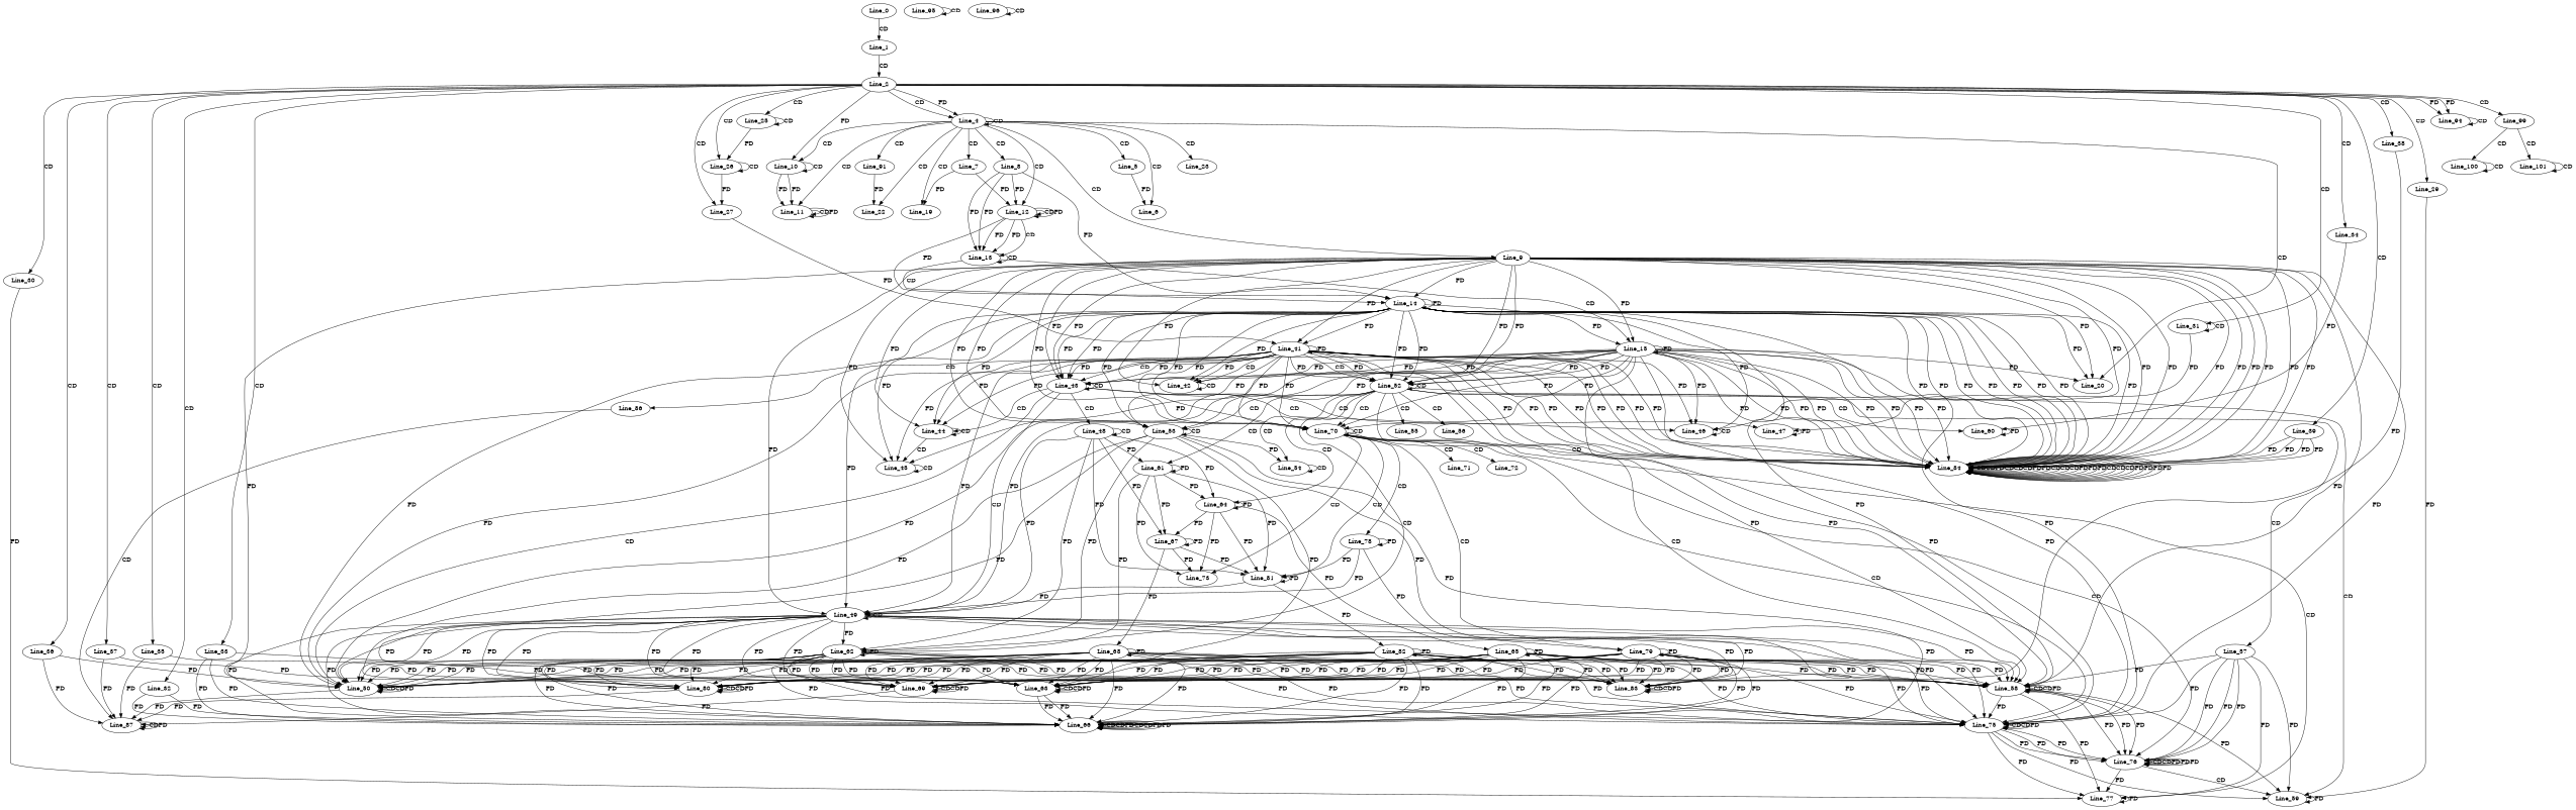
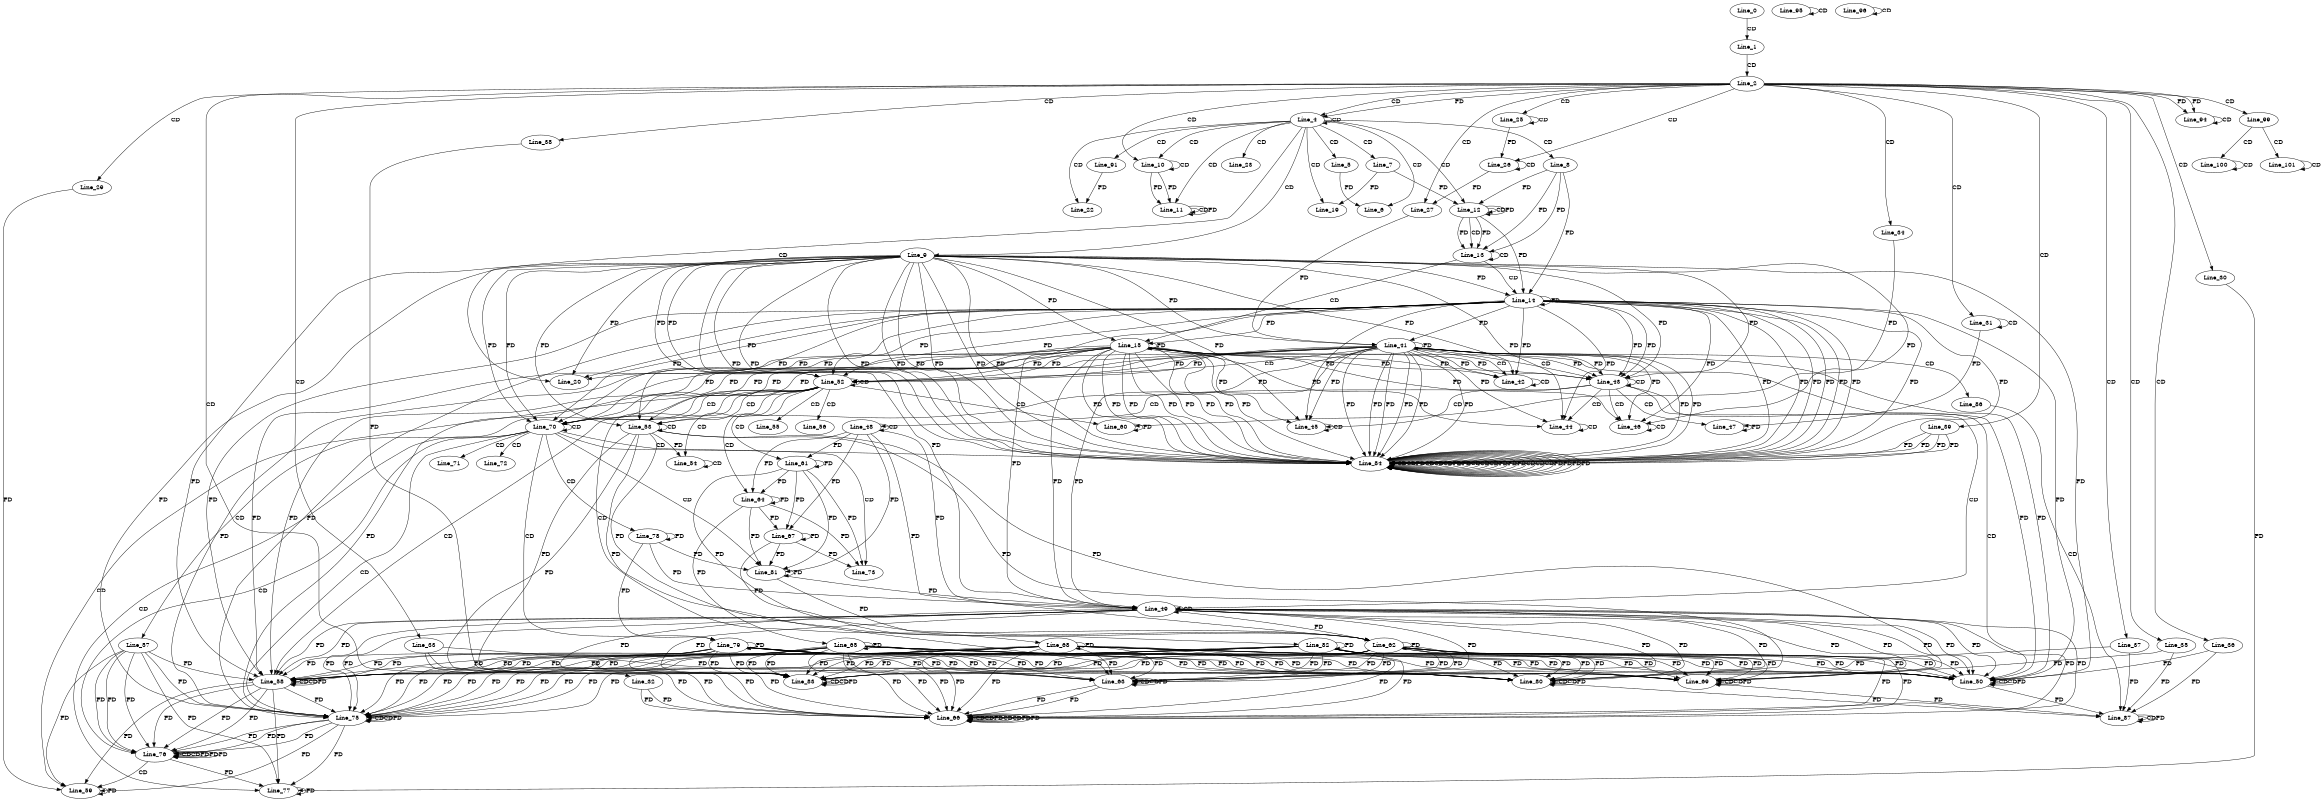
  digraph {
    Line_0
    Line_1
    Line_2
    Line_4
    Line_10
    Line_25
    Line_26
    Line_27
    Line_29
    Line_30
    Line_31
    Line_32
    Line_33
    Line_34
    Line_35
    Line_36
    Line_37
    Line_38
    Line_39
    Line_94
    Line_99
    Line_5
    Line_6
    Line_7
    Line_8
    Line_9
    Line_11
    Line_12
    Line_19
    Line_20
    n31 [label=Line_91]
    Line_22
    Line_23
    Line_41
    Line_59
    Line_77
    Line_47
    Line_66
    Line_63
    Line_60
    Line_69
    Line_87
    Line_50
    Line_80
    Line_83
    Line_84
    Line_100
    Line_101
    Line_13
    Line_14
    Line_15
    Line_42
    Line_43
    Line_44
    Line_45
    Line_46
    Line_49
    Line_52
    Line_53
    Line_58
    Line_70
    Line_75
    Line_86
    Line_48
    Line_62
    Line_61
    Line_64
    Line_54
    Line_55
    Line_56
    Line_57
    Line_76
    Line_81
    Line_73
    Line_71
    Line_72
    Line_78
    Line_79
    Line_67
    Line_65
    Line_68
    Line_82
    Line_95
    Line_96
    Line_0 -> Line_1 [label=CD]
    Line_1 -> Line_2 [label=CD]
    Line_2 -> Line_4 [label=CD]
    Line_2 -> Line_4 [label=FD]
-   Line_2 -> Line_10 [label=FD]
+   Line_2 -> Line_10 [label=CD]
    Line_2 -> Line_25 [label=CD]
    Line_2 -> Line_26 [label=CD]
    Line_2 -> Line_27 [label=CD]
    Line_2 -> Line_29 [label=CD]
    Line_2 -> Line_30 [label=CD]
    Line_2 -> Line_31 [label=CD]
    Line_2 -> Line_32 [label=CD]
    Line_2 -> Line_33 [label=CD]
    Line_2 -> Line_34 [label=CD]
    Line_2 -> Line_35 [label=CD]
    Line_2 -> Line_36 [label=CD]
    Line_2 -> Line_37 [label=CD]
    Line_2 -> Line_38 [label=CD]
    Line_2 -> Line_39 [label=CD]
    Line_2 -> Line_94 [label=FD]
    Line_2 -> Line_94 [label=FD]
    Line_2 -> Line_99 [label=CD]
    Line_4 -> Line_4 [label=CD]
    Line_4 -> Line_10 [label=CD]
    Line_4 -> Line_5 [label=CD]
    Line_4 -> Line_6 [label=CD]
    Line_4 -> Line_7 [label=CD]
    Line_4 -> Line_8 [label=CD]
    Line_4 -> Line_9 [label=CD]
    Line_4 -> Line_11 [label=CD]
    Line_4 -> Line_12 [label=CD]
    Line_4 -> Line_19 [label=CD]
    Line_4 -> Line_20 [label=CD]
    Line_4 -> n31 [label=CD]
    Line_4 -> Line_22 [label=CD]
    Line_4 -> Line_23 [label=CD]
    Line_10 -> Line_10 [label=CD]
    Line_10 -> Line_11 [label=FD]
    Line_10 -> Line_11 [label=FD]
    Line_25 -> Line_25 [label=CD]
    Line_25 -> Line_26 [label=FD]
    Line_26 -> Line_26 [label=CD]
    Line_26 -> Line_27 [label=FD]
    Line_27 -> Line_41 [label=FD]
    Line_29 -> Line_59 [label=FD]
    Line_30 -> Line_77 [label=FD]
    Line_31 -> Line_31 [label=CD]
    Line_31 -> Line_47 [label=FD]
    Line_32 -> Line_66 [label=FD]
    Line_32 -> Line_66 [label=FD]
    Line_33 -> Line_66 [label=FD]
    Line_33 -> Line_66 [label=FD]
    Line_33 -> Line_63 [label=FD]
    Line_34 -> Line_60 [label=FD]
    Line_35 -> Line_69 [label=FD]
    Line_35 -> Line_87 [label=FD]
    Line_36 -> Line_87 [label=FD]
    Line_36 -> Line_50 [label=FD]
    Line_37 -> Line_87 [label=FD]
    Line_37 -> Line_80 [label=FD]
    Line_38 -> Line_83 [label=FD]
    Line_39 -> Line_84 [label=FD]
    Line_39 -> Line_84 [label=FD]
    Line_39 -> Line_84 [label=FD]
    Line_39 -> Line_84 [label=FD]
    Line_94 -> Line_94 [label=CD]
    Line_99 -> Line_100 [label=CD]
    Line_99 -> Line_101 [label=CD]
    Line_5 -> Line_6 [label=FD]
    Line_7 -> Line_12 [label=FD]
    Line_7 -> Line_19 [label=FD]
    Line_8 -> Line_12 [label=FD]
    Line_8 -> Line_13 [label=FD]
    Line_8 -> Line_13 [label=FD]
    Line_8 -> Line_14 [label=FD]
    Line_9 -> Line_20 [label=FD]
    Line_9 -> Line_41 [label=FD]
    Line_9 -> Line_50 [label=FD]
    Line_9 -> Line_84 [label=FD]
    Line_9 -> Line_84 [label=FD]
    Line_9 -> Line_84 [label=FD]
    Line_9 -> Line_84 [label=FD]
    Line_9 -> Line_84 [label=FD]
    Line_9 -> Line_84 [label=FD]
    Line_9 -> Line_84 [label=FD]
    Line_9 -> Line_84 [label=FD]
    Line_9 -> Line_14 [label=FD]
    Line_9 -> Line_15 [label=FD]
    Line_9 -> Line_42 [label=FD]
    Line_9 -> Line_43 [label=FD]
    Line_9 -> Line_43 [label=FD]
    Line_9 -> Line_44 [label=FD]
    Line_9 -> Line_45 [label=FD]
    Line_9 -> Line_46 [label=FD]
    Line_9 -> Line_49 [label=FD]
    Line_9 -> Line_52 [label=FD]
    Line_9 -> Line_52 [label=FD]
    Line_9 -> Line_53 [label=FD]
    Line_9 -> Line_58 [label=FD]
    Line_9 -> Line_70 [label=FD]
    Line_9 -> Line_70 [label=FD]
    Line_9 -> Line_75 [label=FD]
    Line_11 -> Line_11 [label=CD]
    Line_11 -> Line_11 [label=FD]
    Line_12 -> Line_12 [label=CD]
    Line_12 -> Line_12 [label=FD]
    Line_12 -> Line_13 [label=CD]
    Line_12 -> Line_13 [label=FD]
    Line_12 -> Line_13 [label=FD]
    Line_12 -> Line_14 [label=FD]
    n31 -> Line_22 [label=FD]
    Line_41 -> Line_41 [label=FD]
    Line_41 -> Line_50 [label=FD]
    Line_41 -> Line_84 [label=FD]
    Line_41 -> Line_84 [label=FD]
    Line_41 -> Line_84 [label=FD]
    Line_41 -> Line_84 [label=FD]
    Line_41 -> Line_84 [label=FD]
    Line_41 -> Line_84 [label=FD]
    Line_41 -> Line_84 [label=FD]
    Line_41 -> Line_84 [label=FD]
    Line_41 -> Line_42 [label=CD]
    Line_41 -> Line_42 [label=FD]
    Line_41 -> Line_43 [label=CD]
    Line_41 -> Line_43 [label=FD]
    Line_41 -> Line_43 [label=FD]
    Line_41 -> Line_44 [label=FD]
    Line_41 -> Line_45 [label=FD]
    Line_41 -> Line_46 [label=FD]
    Line_41 -> Line_49 [label=FD]
    Line_41 -> Line_52 [label=CD]
    Line_41 -> Line_52 [label=FD]
    Line_41 -> Line_52 [label=FD]
    Line_41 -> Line_53 [label=FD]
    Line_41 -> Line_58 [label=FD]
    Line_41 -> Line_70 [label=FD]
    Line_41 -> Line_70 [label=FD]
    Line_41 -> Line_75 [label=FD]
    Line_41 -> Line_86 [label=CD]
    Line_59 -> Line_59 [label=FD]
    Line_77 -> Line_77 [label=FD]
    Line_47 -> Line_47 [label=FD]
    Line_66 -> Line_66 [label=CD]
    Line_66 -> Line_66 [label=CD]
    Line_66 -> Line_66 [label=FD]
    Line_66 -> Line_66 [label=CD]
    Line_66 -> Line_66 [label=CD]
    Line_66 -> Line_66 [label=FD]
    Line_66 -> Line_66 [label=FD]
    Line_63 -> Line_66 [label=FD]
    Line_63 -> Line_66 [label=FD]
    Line_63 -> Line_63 [label=CD]
    Line_63 -> Line_63 [label=CD]
    Line_63 -> Line_63 [label=FD]
    Line_60 -> Line_60 [label=FD]
    Line_69 -> Line_69 [label=CD]
    Line_69 -> Line_69 [label=CD]
    Line_69 -> Line_69 [label=FD]
    Line_69 -> Line_87 [label=FD]
    Line_87 -> Line_87 [label=CD]
    Line_87 -> Line_87 [label=FD]
    Line_50 -> Line_87 [label=FD]
    Line_50 -> Line_50 [label=CD]
    Line_50 -> Line_50 [label=CD]
    Line_50 -> Line_50 [label=FD]
    Line_80 -> Line_87 [label=FD]
    Line_80 -> Line_80 [label=CD]
    Line_80 -> Line_80 [label=CD]
    Line_80 -> Line_80 [label=FD]
    Line_83 -> Line_83 [label=CD]
    Line_83 -> Line_83 [label=CD]
    Line_83 -> Line_83 [label=FD]
    Line_84 -> Line_84 [label=CD]
    Line_84 -> Line_84 [label=CD]
    Line_84 -> Line_84 [label=FD]
    Line_84 -> Line_84 [label=CD]
    Line_84 -> Line_84 [label=CD]
    Line_84 -> Line_84 [label=CD]
    Line_84 -> Line_84 [label=FD]
    Line_84 -> Line_84 [label=FD]
    Line_84 -> Line_84 [label=CD]
    Line_84 -> Line_84 [label=CD]
    Line_84 -> Line_84 [label=CD]
    Line_84 -> Line_84 [label=FD]
    Line_84 -> Line_84 [label=FD]
    Line_84 -> Line_84 [label=FD]
    Line_84 -> Line_84 [label=CD]
    Line_84 -> Line_84 [label=CD]
    Line_84 -> Line_84 [label=CD]
    Line_84 -> Line_84 [label=FD]
    Line_84 -> Line_84 [label=FD]
    Line_84 -> Line_84 [label=FD]
    Line_84 -> Line_84 [label=FD]
    Line_100 -> Line_100 [label=CD]
    Line_101 -> Line_101 [label=CD]
    Line_13 -> Line_13 [label=CD]
    Line_13 -> Line_14 [label=CD]
    Line_13 -> Line_15 [label=CD]
    Line_14 -> Line_20 [label=FD]
    Line_14 -> Line_41 [label=FD]
    Line_14 -> Line_50 [label=FD]
    Line_14 -> Line_84 [label=FD]
    Line_14 -> Line_84 [label=FD]
    Line_14 -> Line_84 [label=FD]
    Line_14 -> Line_84 [label=FD]
    Line_14 -> Line_84 [label=FD]
    Line_14 -> Line_84 [label=FD]
    Line_14 -> Line_84 [label=FD]
    Line_14 -> Line_84 [label=FD]
    Line_14 -> Line_14 [label=FD]
    Line_14 -> Line_15 [label=FD]
    Line_14 -> Line_42 [label=FD]
    Line_14 -> Line_43 [label=FD]
    Line_14 -> Line_43 [label=FD]
    Line_14 -> Line_44 [label=FD]
    Line_14 -> Line_45 [label=FD]
    Line_14 -> Line_46 [label=FD]
    Line_14 -> Line_49 [label=FD]
    Line_14 -> Line_52 [label=FD]
    Line_14 -> Line_52 [label=FD]
    Line_14 -> Line_53 [label=FD]
    Line_14 -> Line_58 [label=FD]
    Line_14 -> Line_70 [label=FD]
    Line_14 -> Line_70 [label=FD]
    Line_14 -> Line_75 [label=FD]
    Line_15 -> Line_20 [label=FD]
    Line_15 -> Line_50 [label=FD]
    Line_15 -> Line_84 [label=FD]
    Line_15 -> Line_84 [label=FD]
    Line_15 -> Line_84 [label=FD]
    Line_15 -> Line_84 [label=FD]
    Line_15 -> Line_84 [label=FD]
    Line_15 -> Line_84 [label=FD]
    Line_15 -> Line_84 [label=FD]
    Line_15 -> Line_84 [label=FD]
    Line_15 -> Line_15 [label=FD]
    Line_15 -> Line_42 [label=FD]
    Line_15 -> Line_43 [label=FD]
    Line_15 -> Line_43 [label=FD]
    Line_15 -> Line_44 [label=FD]
    Line_15 -> Line_45 [label=FD]
    Line_15 -> Line_46 [label=FD]
    Line_15 -> Line_49 [label=FD]
    Line_15 -> Line_52 [label=FD]
    Line_15 -> Line_52 [label=FD]
    Line_15 -> Line_53 [label=FD]
    Line_15 -> Line_58 [label=FD]
    Line_15 -> Line_70 [label=FD]
    Line_15 -> Line_70 [label=FD]
    Line_15 -> Line_75 [label=FD]
    Line_42 -> Line_42 [label=CD]
    Line_43 -> Line_47 [label=CD]
    Line_43 -> Line_50 [label=CD]
    Line_43 -> Line_43 [label=CD]
    Line_43 -> Line_44 [label=CD]
-   Line_44 -> Line_45 [label=CD]
+   Line_43 -> Line_45 [label=CD]
    Line_43 -> Line_46 [label=CD]
    Line_43 -> Line_49 [label=CD]
    Line_43 -> Line_48 [label=CD]
    Line_44 -> Line_44 [label=CD]
    Line_45 -> Line_45 [label=CD]
    Line_46 -> Line_46 [label=CD]
    Line_49 -> Line_66 [label=FD]
    Line_49 -> Line_66 [label=FD]
    Line_49 -> Line_63 [label=FD]
    Line_49 -> Line_63 [label=FD]
    Line_49 -> Line_69 [label=FD]
    Line_49 -> Line_69 [label=FD]
    Line_49 -> Line_50 [label=FD]
    Line_49 -> Line_50 [label=FD]
    Line_49 -> Line_50 [label=FD]
    Line_49 -> Line_80 [label=FD]
    Line_49 -> Line_80 [label=FD]
    Line_49 -> Line_83 [label=FD]
    Line_49 -> Line_83 [label=FD]
    Line_49 -> Line_49 [label=CD]
    Line_49 -> Line_58 [label=FD]
    Line_49 -> Line_58 [label=FD]
    Line_49 -> Line_75 [label=FD]
    Line_49 -> Line_75 [label=FD]
    Line_49 -> Line_62 [label=FD]
    Line_52 -> Line_59 [label=CD]
    Line_52 -> Line_60 [label=CD]
    Line_52 -> Line_52 [label=CD]
    Line_52 -> Line_53 [label=CD]
    Line_52 -> Line_58 [label=CD]
    Line_52 -> Line_70 [label=CD]
    Line_52 -> Line_62 [label=CD]
    Line_52 -> Line_61 [label=CD]
    Line_52 -> Line_64 [label=CD]
    Line_52 -> Line_54 [label=CD]
    Line_52 -> Line_55 [label=CD]
    Line_52 -> Line_56 [label=CD]
    Line_52 -> Line_57 [label=CD]
    Line_53 -> Line_66 [label=FD]
    Line_53 -> Line_63 [label=FD]
    Line_53 -> Line_69 [label=FD]
    Line_53 -> Line_80 [label=FD]
    Line_53 -> Line_83 [label=FD]
    Line_53 -> Line_53 [label=CD]
    Line_53 -> Line_62 [label=FD]
    Line_53 -> Line_54 [label=FD]
    Line_58 -> Line_59 [label=FD]
    Line_58 -> Line_77 [label=FD]
    Line_58 -> Line_58 [label=CD]
    Line_58 -> Line_58 [label=CD]
    Line_58 -> Line_58 [label=FD]
    Line_58 -> Line_75 [label=FD]
    Line_58 -> Line_76 [label=FD]
    Line_58 -> Line_76 [label=FD]
    Line_58 -> Line_76 [label=FD]
    Line_70 -> Line_77 [label=CD]
    Line_70 -> Line_84 [label=CD]
    Line_70 -> Line_70 [label=CD]
    Line_70 -> Line_75 [label=CD]
    Line_70 -> Line_76 [label=CD]
    Line_70 -> Line_81 [label=CD]
    Line_70 -> Line_73 [label=CD]
    Line_70 -> Line_71 [label=CD]
    Line_70 -> Line_72 [label=CD]
    Line_70 -> Line_78 [label=CD]
    Line_70 -> Line_79 [label=CD]
    Line_75 -> Line_59 [label=FD]
    Line_75 -> Line_77 [label=FD]
    Line_75 -> Line_75 [label=CD]
    Line_75 -> Line_75 [label=CD]
    Line_75 -> Line_75 [label=FD]
    Line_75 -> Line_76 [label=FD]
    Line_75 -> Line_76 [label=FD]
    Line_75 -> Line_76 [label=FD]
    Line_86 -> Line_87 [label=CD]
    Line_48 -> Line_49 [label=FD]
    Line_48 -> Line_48 [label=CD]
    Line_48 -> Line_62 [label=FD]
    Line_48 -> Line_61 [label=FD]
    Line_48 -> Line_64 [label=FD]
    Line_48 -> Line_81 [label=FD]
    Line_48 -> Line_67 [label=FD]
    Line_62 -> Line_66 [label=FD]
    Line_62 -> Line_66 [label=FD]
    Line_62 -> Line_63 [label=FD]
    Line_62 -> Line_63 [label=FD]
    Line_62 -> Line_63 [label=FD]
    Line_62 -> Line_69 [label=FD]
    Line_62 -> Line_69 [label=FD]
    Line_62 -> Line_50 [label=FD]
    Line_62 -> Line_50 [label=FD]
    Line_62 -> Line_80 [label=FD]
    Line_62 -> Line_80 [label=FD]
    Line_62 -> Line_83 [label=FD]
    Line_62 -> Line_83 [label=FD]
    Line_62 -> Line_58 [label=FD]
    Line_62 -> Line_58 [label=FD]
    Line_62 -> Line_75 [label=FD]
    Line_62 -> Line_75 [label=FD]
    Line_62 -> Line_62 [label=FD]
    Line_61 -> Line_62 [label=FD]
    Line_61 -> Line_61 [label=FD]
    Line_61 -> Line_64 [label=FD]
    Line_61 -> Line_81 [label=FD]
    Line_61 -> Line_73 [label=FD]
    Line_61 -> Line_67 [label=FD]
    Line_64 -> Line_64 [label=FD]
    Line_64 -> Line_81 [label=FD]
    Line_64 -> Line_73 [label=FD]
    Line_64 -> Line_67 [label=FD]
    Line_64 -> Line_65 [label=FD]
    Line_54 -> Line_54 [label=CD]
    Line_57 -> Line_59 [label=FD]
    Line_57 -> Line_77 [label=FD]
    Line_57 -> Line_58 [label=FD]
    Line_57 -> Line_75 [label=FD]
    Line_57 -> Line_76 [label=FD]
    Line_57 -> Line_76 [label=FD]
    Line_57 -> Line_76 [label=FD]
    Line_76 -> Line_59 [label=CD]
    Line_76 -> Line_77 [label=FD]
    Line_76 -> Line_76 [label=CD]
    Line_76 -> Line_76 [label=CD]
    Line_76 -> Line_76 [label=FD]
    Line_76 -> Line_76 [label=FD]
    Line_76 -> Line_76 [label=FD]
    Line_81 -> Line_49 [label=FD]
    Line_81 -> Line_81 [label=FD]
    Line_81 -> Line_82 [label=FD]
    Line_78 -> Line_49 [label=FD]
    Line_78 -> Line_81 [label=FD]
    Line_78 -> Line_78 [label=FD]
    Line_78 -> Line_79 [label=FD]
    Line_79 -> Line_66 [label=FD]
    Line_79 -> Line_66 [label=FD]
    Line_79 -> Line_63 [label=FD]
    Line_79 -> Line_63 [label=FD]
    Line_79 -> Line_69 [label=FD]
    Line_79 -> Line_69 [label=FD]
    Line_79 -> Line_50 [label=FD]
    Line_79 -> Line_50 [label=FD]
    Line_79 -> Line_80 [label=FD]
    Line_79 -> Line_80 [label=FD]
    Line_79 -> Line_80 [label=FD]
    Line_79 -> Line_83 [label=FD]
    Line_79 -> Line_83 [label=FD]
    Line_79 -> Line_58 [label=FD]
    Line_79 -> Line_58 [label=FD]
    Line_79 -> Line_75 [label=FD]
    Line_79 -> Line_75 [label=FD]
    Line_79 -> Line_79 [label=FD]
    Line_67 -> Line_81 [label=FD]
    Line_67 -> Line_73 [label=FD]
    Line_67 -> Line_67 [label=FD]
    Line_67 -> Line_68 [label=FD]
    Line_65 -> Line_66 [label=FD]
    Line_65 -> Line_66 [label=FD]
    Line_65 -> Line_66 [label=FD]
    Line_65 -> Line_63 [label=FD]
    Line_65 -> Line_63 [label=FD]
    Line_65 -> Line_69 [label=FD]
    Line_65 -> Line_69 [label=FD]
    Line_65 -> Line_50 [label=FD]
    Line_65 -> Line_50 [label=FD]
    Line_65 -> Line_80 [label=FD]
    Line_65 -> Line_80 [label=FD]
    Line_65 -> Line_83 [label=FD]
    Line_65 -> Line_83 [label=FD]
    Line_65 -> Line_58 [label=FD]
    Line_65 -> Line_58 [label=FD]
    Line_65 -> Line_75 [label=FD]
    Line_65 -> Line_75 [label=FD]
    Line_65 -> Line_65 [label=FD]
    Line_68 -> Line_66 [label=FD]
    Line_68 -> Line_66 [label=FD]
    Line_68 -> Line_63 [label=FD]
    Line_68 -> Line_63 [label=FD]
    Line_68 -> Line_69 [label=FD]
    Line_68 -> Line_69 [label=FD]
    Line_68 -> Line_69 [label=FD]
    Line_68 -> Line_50 [label=FD]
    Line_68 -> Line_50 [label=FD]
    Line_68 -> Line_80 [label=FD]
    Line_68 -> Line_80 [label=FD]
    Line_68 -> Line_83 [label=FD]
    Line_68 -> Line_83 [label=FD]
    Line_68 -> Line_58 [label=FD]
    Line_68 -> Line_58 [label=FD]
    Line_68 -> Line_75 [label=FD]
    Line_68 -> Line_75 [label=FD]
    Line_68 -> Line_68 [label=FD]
    Line_82 -> Line_66 [label=FD]
    Line_82 -> Line_66 [label=FD]
    Line_82 -> Line_63 [label=FD]
    Line_82 -> Line_63 [label=FD]
    Line_82 -> Line_69 [label=FD]
    Line_82 -> Line_69 [label=FD]
    Line_82 -> Line_50 [label=FD]
    Line_82 -> Line_50 [label=FD]
    Line_82 -> Line_80 [label=FD]
    Line_82 -> Line_80 [label=FD]
    Line_82 -> Line_83 [label=FD]
    Line_82 -> Line_83 [label=FD]
    Line_82 -> Line_83 [label=FD]
    Line_82 -> Line_58 [label=FD]
    Line_82 -> Line_58 [label=FD]
    Line_82 -> Line_75 [label=FD]
    Line_82 -> Line_75 [label=FD]
    Line_82 -> Line_82 [label=FD]
    Line_95 -> Line_95 [label=CD]
    Line_96 -> Line_96 [label=CD]
  }
